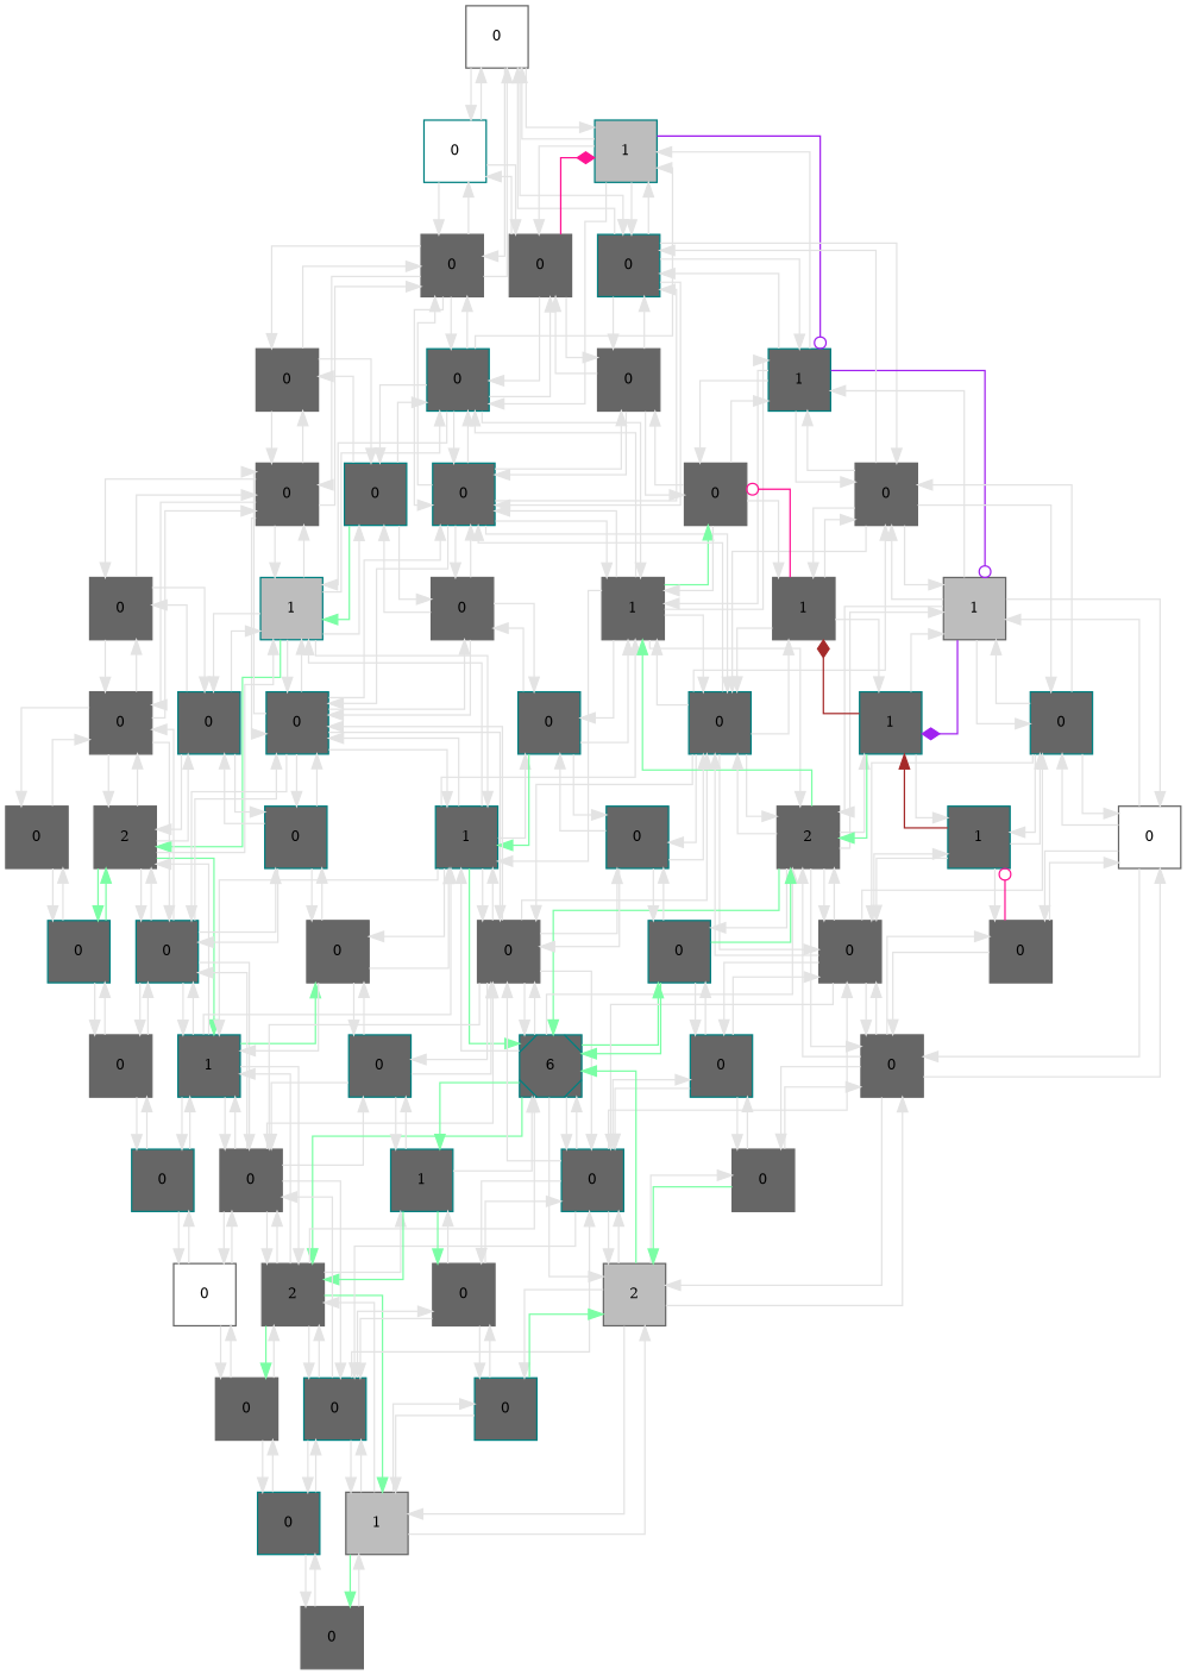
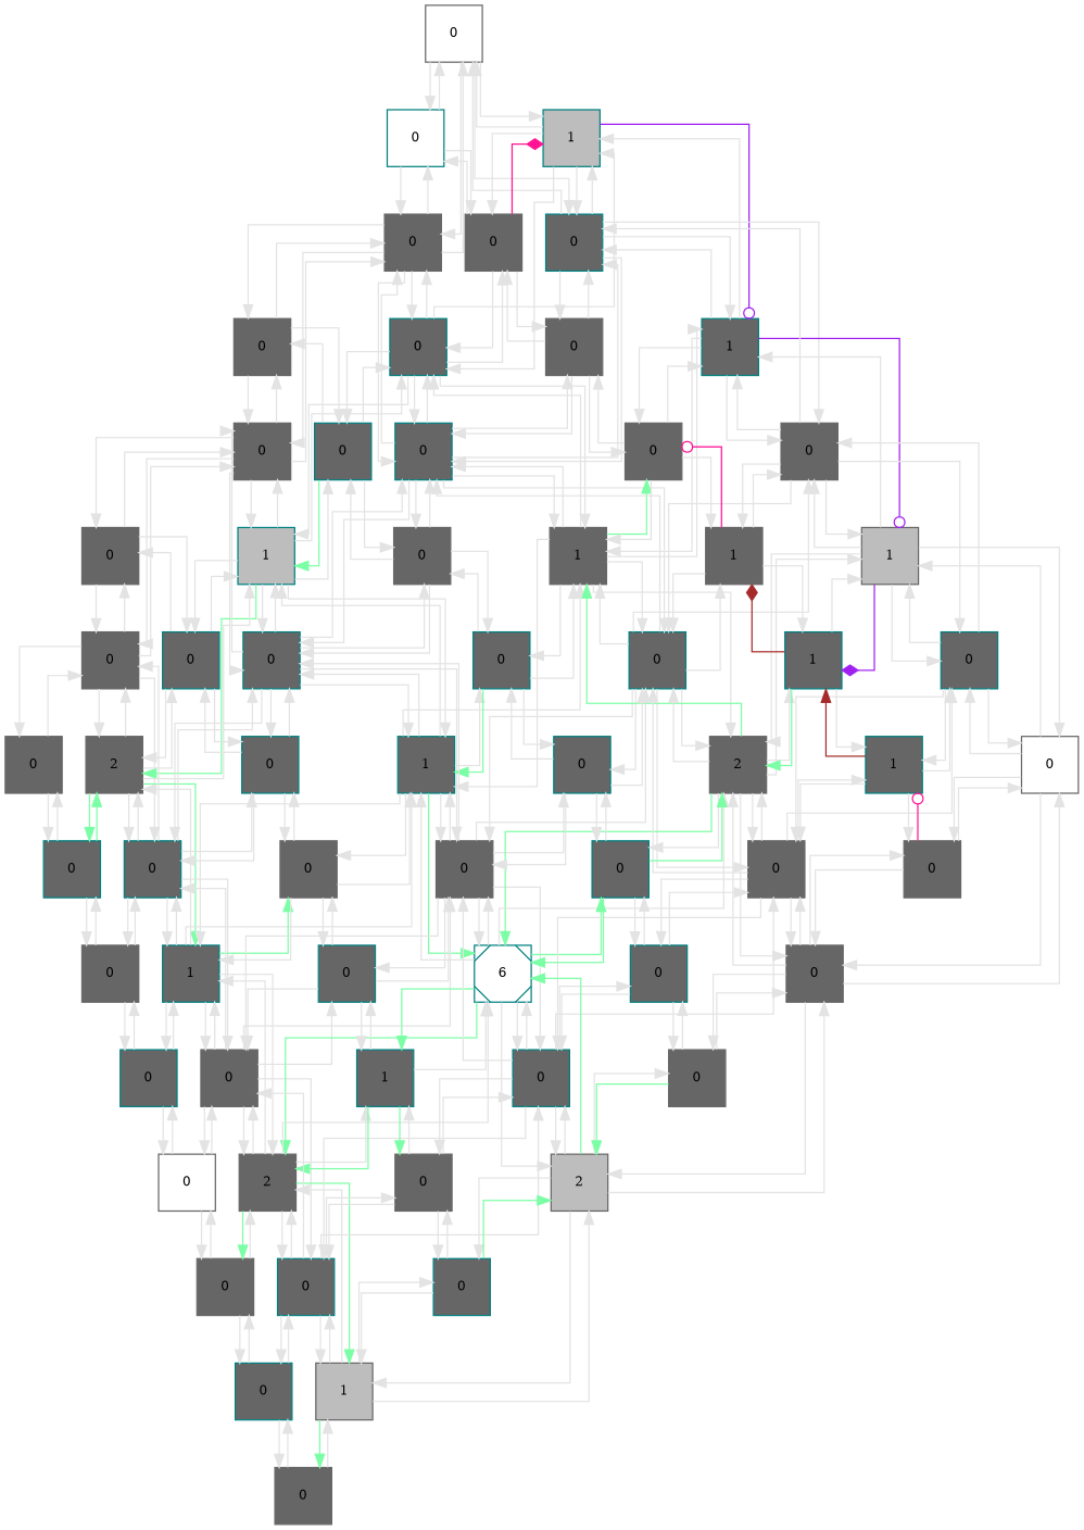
  digraph {
    rank=same
    rankdir=TB
    splines=ortho
    node [fillcolor="#666666" fixedsize=false fontsize=10 shape=square style=filled color=gray40]
    edge [color=grey89 constraint=false style="penwidth(0.1)" weight=1]
    n1 [fillcolor="#FFFFFF" label=0 width=0.6]
    n2 [fillcolor="#FFFFFF" label=0 width=0.6 color=teal]
    n3 [label=0 width=0.6]
    n4 [fillcolor="#bdbdbd" label=1 width=0.6 color=teal]
    n5 [label=0 width=0.6 color=teal]
    n6 [label=0 width=0.6]
    n7 [label=0 width=0.6]
    n8 [label=0 width=0.6]
    n9 [label=0 width=0.6 color=teal]
    n10 [label=0 width=0.6 color=teal]
    n11 [label=0 width=0.6 color=teal]
    n12 [label=0 width=0.6]
    n13 [label=0 width=0.6]
    n14 [fillcolor="#bdbdbd" label=1 width=0.6 color=teal]
    n15 [label=0 width=0.6 color=teal]
    n16 [label=0 width=0.6 color=teal]
    n17 [label=0 width=0.6]
    n18 [label=2 width=0.6]
    n19 [label=0 width=0.6 color=teal]
    n20 [label=0 width=0.6 color=teal]
    n21 [label=1 width=0.6 color=teal]
    n22 [label=0 width=0.6]
    n23 [label=1 width=0.6]
    n24 [label=0 width=0.6]
    n25 [label=1 width=0.6 color=teal]
    n26 [label=0 width=0.6 color=teal]
    n27 [label=1 width=0.6 color=teal]
    n28 [label=0 width=0.6]
    n29 [label=0 width=0.6]
    n30 [label=0 width=0.6]
    n31 [label=0 width=0.6 color=teal]
    n32 [label=0 width=0.6 color=teal]
    n33 [label=0 width=0.6]
    n34 [label=0 width=0.6]
    n35 [label=0 width=0.6]
    n36 [label=0 width=0.6 color=teal]
    n37 [fillcolor="#bdbdbd" label=1 width=0.6]
    n38 [label=1 width=0.6]
    n39 [label=2 width=0.6]
    n40 [label=0 width=0.6 color=teal]
-   n41 [label=6 shape=Msquare width=0.6 color=teal]
+   n41 [fillcolor="#FFFFFF" label=6 shape=Msquare width=0.6 color=teal]
    n42 [label=0 width=0.6 color=teal]
    n43 [label=2 width=0.6]
    n44 [fillcolor="#FFFFFF" label=0 width=0.6]
    n45 [label=0 width=0.6 color=teal]
    n46 [label=1 width=0.6 color=teal]
    n47 [label=0 width=0.6]
    n48 [label=0 width=0.6 color=teal]
    n49 [label=0 width=0.6 color=teal]
    n50 [label=1 width=0.6 color=teal]
    n51 [label=0 width=0.6 color=teal]
    n52 [label=0 width=0.6]
    n53 [fillcolor="#FFFFFF" label=0 width=0.6]
    n54 [label=1 width=0.6 color=teal]
    n55 [label=0 width=0.6]
    n56 [label=0 width=0.6 color=teal]
    n57 [fillcolor="#bdbdbd" label=2 width=0.6]
    n58 [label=0 width=0.6]
    n59 [fillcolor="#bdbdbd" label=1 width=0.6]
    n60 [label=0 width=0.6 color=teal]
    n61 [label=0 width=0.6]
    n62 [label=0 width=0.6]
    n63 [label=0 width=0.6 color=teal]
    n64 [label=0 width=0.6]
    n1 -> n2
    n1 -> n2 [constraint=true style=invis color="" weight=""]
    n1 -> n3
    n1 -> n4
    n1 -> n4 [constraint=true style=invis color="" weight=""]
    n1 -> n5
    n2 -> n1
    n2 -> n3
    n2 -> n3 [constraint=true style=invis color="" weight=""]
    n2 -> n6
    n2 -> n6 [constraint=true style=invis color="" weight=""]
    n3 -> n1
    n3 -> n2
    n3 -> n7
    n3 -> n7 [constraint=true style=invis color="" weight=""]
    n3 -> n8
    n3 -> n9
    n3 -> n9 [constraint=true style=invis color="" weight=""]
    n3 -> n10
    n4 -> n1
    n4 -> n5
    n4 -> n5 [constraint=true style=invis color="" weight=""]
    n4 -> n6
    n4 -> n6 [constraint=true style=invis color="" weight=""]
    n4 -> n9
    n4 -> n21 [color=purple arrowhead=odot]
    n5 -> n1
    n5 -> n4
    n5 -> n10
    n5 -> n21
    n5 -> n21 [constraint=true style=invis color="" weight=""]
    n5 -> n22
    n5 -> n22 [constraint=true style=invis color="" weight=""]
    n5 -> n29
    n6 -> n2
    n6 -> n4 [color=deeppink arrowhead=diamond]
    n6 -> n9
    n6 -> n9 [constraint=true style=invis color="" weight=""]
    n6 -> n22
    n6 -> n22 [constraint=true style=invis color="" weight=""]
    n7 -> n3
    n7 -> n8
    n7 -> n8 [constraint=true style=invis color="" weight=""]
    n7 -> n11
    n7 -> n11 [constraint=true style=invis color="" weight=""]
    n8 -> n3
    n8 -> n7
    n8 -> n12
    n8 -> n12 [constraint=true style=invis color="" weight=""]
    n8 -> n13
    n8 -> n14
    n8 -> n14 [constraint=true style=invis color="" weight=""]
    n8 -> n15
    n9 -> n3
    n9 -> n4
    n9 -> n6
    n9 -> n10
    n9 -> n10 [constraint=true style=invis color="" weight=""]
    n9 -> n11
    n9 -> n11 [constraint=true style=invis color="" weight=""]
    n9 -> n14
    n9 -> n23
    n10 -> n3
    n10 -> n5
    n10 -> n9
    n10 -> n15
    n10 -> n22
    n10 -> n23
    n10 -> n23 [constraint=true style=invis color="" weight=""]
    n10 -> n24
    n10 -> n24 [constraint=true style=invis color="" weight=""]
    n10 -> n31
    n11 -> n7
    n11 -> n9
    n11 -> n14 [color="#7BFEA5"]
    n11 -> n14 [constraint=true style=invis color="" weight=""]
    n11 -> n24
    n11 -> n24 [constraint=true style=invis color="" weight=""]
    n12 -> n8
    n12 -> n13
    n12 -> n13 [constraint=true style=invis color="" weight=""]
    n12 -> n16
    n12 -> n16 [constraint=true style=invis color="" weight=""]
    n13 -> n8
    n13 -> n12
    n13 -> n17
    n13 -> n17 [constraint=true style=invis color="" weight=""]
    n13 -> n18
    n13 -> n18 [constraint=true style=invis color="" weight=""]
    n13 -> n19
    n14 -> n8
    n14 -> n9
    n14 -> n11
    n14 -> n15
    n14 -> n15 [constraint=true style=invis color="" weight=""]
    n14 -> n16
    n14 -> n16 [constraint=true style=invis color="" weight=""]
    n14 -> n18 [color="#7BFEA5"]
    n14 -> n25
    n15 -> n8
    n15 -> n10
    n15 -> n14
    n15 -> n19
    n15 -> n24
    n15 -> n25
    n15 -> n25 [constraint=true style=invis color="" weight=""]
    n15 -> n26
    n15 -> n26 [constraint=true style=invis color="" weight=""]
    n15 -> n33
    n16 -> n12
    n16 -> n14
    n16 -> n18
    n16 -> n18 [constraint=true style=invis color="" weight=""]
    n16 -> n26
    n16 -> n26 [constraint=true style=invis color="" weight=""]
    n17 -> n13
    n17 -> n20
    n17 -> n20 [constraint=true style=invis color="" weight=""]
    n18 -> n13
    n18 -> n14
    n18 -> n16
    n18 -> n19
    n18 -> n19 [constraint=true style=invis color="" weight=""]
    n18 -> n20 [color="#7BFEA5"]
    n18 -> n20 [constraint=true style=invis color="" weight=""]
    n18 -> n27 [color="#7BFEA5"]
    n19 -> n13
    n19 -> n15
    n19 -> n18
    n19 -> n26
    n19 -> n27
    n19 -> n27 [constraint=true style=invis color="" weight=""]
    n19 -> n28
    n19 -> n28 [constraint=true style=invis color="" weight=""]
    n19 -> n35
    n20 -> n17
    n20 -> n18 [color="#7BFEA5"]
    n20 -> n28
    n20 -> n28 [constraint=true style=invis color="" weight=""]
    n21 -> n4
    n21 -> n5
    n21 -> n23
    n21 -> n29
    n21 -> n29 [constraint=true style=invis color="" weight=""]
    n21 -> n30
    n21 -> n30 [constraint=true style=invis color="" weight=""]
    n21 -> n37 [color=purple arrowhead=odot]
    n22 -> n5
    n22 -> n6
    n22 -> n10
    n22 -> n10 [constraint=true style=invis color="" weight=""]
    n22 -> n30
    n22 -> n30 [constraint=true style=invis color="" weight=""]
    n23 -> n9
    n23 -> n10
    n23 -> n21
    n23 -> n25
    n23 -> n30 [color="#7BFEA5"]
    n23 -> n31
    n23 -> n31 [constraint=true style=invis color="" weight=""]
    n23 -> n32
    n23 -> n32 [constraint=true style=invis color="" weight=""]
    n23 -> n39
    n24 -> n10
    n24 -> n11
    n24 -> n15
    n24 -> n15 [constraint=true style=invis color="" weight=""]
    n24 -> n32
    n24 -> n32 [constraint=true style=invis color="" weight=""]
    n25 -> n14
    n25 -> n15
    n25 -> n23
    n25 -> n27
    n25 -> n32
    n25 -> n33
    n25 -> n33 [constraint=true style=invis color="" weight=""]
    n25 -> n34
    n25 -> n34 [constraint=true style=invis color="" weight=""]
    n25 -> n41 [color="#7BFEA5"]
    n26 -> n15
    n26 -> n16
    n26 -> n19
    n26 -> n19 [constraint=true style=invis color="" weight=""]
    n26 -> n34
    n26 -> n34 [constraint=true style=invis color="" weight=""]
    n27 -> n18
    n27 -> n19
    n27 -> n25
    n27 -> n34 [color="#7BFEA5"]
    n27 -> n35
    n27 -> n35 [constraint=true style=invis color="" weight=""]
    n27 -> n36
    n27 -> n36 [constraint=true style=invis color="" weight=""]
    n27 -> n43
    n28 -> n19
    n28 -> n20
    n28 -> n36
    n28 -> n36 [constraint=true style=invis color="" weight=""]
    n29 -> n5
    n29 -> n21
    n29 -> n31
    n29 -> n37
    n29 -> n37 [constraint=true style=invis color="" weight=""]
    n29 -> n38
    n29 -> n38 [constraint=true style=invis color="" weight=""]
    n29 -> n45
    n30 -> n21
    n30 -> n22
    n30 -> n23
    n30 -> n23 [constraint=true style=invis color="" weight=""]
    n30 -> n38
    n30 -> n38 [constraint=true style=invis color="" weight=""]
    n31 -> n10
    n31 -> n23
    n31 -> n29
    n31 -> n33
    n31 -> n38
    n31 -> n39
    n31 -> n39 [constraint=true style=invis color="" weight=""]
    n31 -> n40
    n31 -> n40 [constraint=true style=invis color="" weight=""]
    n31 -> n47
    n32 -> n23
    n32 -> n24
    n32 -> n25 [color="#7BFEA5"]
    n32 -> n25 [constraint=true style=invis color="" weight=""]
    n32 -> n40
    n32 -> n40 [constraint=true style=invis color="" weight=""]
    n33 -> n15
    n33 -> n25
    n33 -> n31
    n33 -> n35
    n33 -> n40
    n33 -> n41
    n33 -> n41 [constraint=true style=invis color="" weight=""]
    n33 -> n42
    n33 -> n42 [constraint=true style=invis color="" weight=""]
    n33 -> n49
    n34 -> n25
    n34 -> n26
    n34 -> n27
    n34 -> n27 [constraint=true style=invis color="" weight=""]
    n34 -> n42
    n34 -> n42 [constraint=true style=invis color="" weight=""]
    n35 -> n19
    n35 -> n27
    n35 -> n33
    n35 -> n42
    n35 -> n43
    n35 -> n43 [constraint=true style=invis color="" weight=""]
    n35 -> n44
    n35 -> n44 [constraint=true style=invis color="" weight=""]
    n35 -> n51
    n36 -> n27
    n36 -> n28
    n36 -> n44
    n36 -> n44 [constraint=true style=invis color="" weight=""]
    n37 -> n21
    n37 -> n29
    n37 -> n39
    n37 -> n45
    n37 -> n45 [constraint=true style=invis color="" weight=""]
    n37 -> n46 [color=purple arrowhead=diamond]
    n37 -> n46 [constraint=true style=invis color="" weight=""]
    n37 -> n53
    n38 -> n29
    n38 -> n30 [color=deeppink arrowhead=odot]
    n38 -> n31
    n38 -> n31 [constraint=true style=invis color="" weight=""]
    n38 -> n46
    n38 -> n46 [constraint=true style=invis color="" weight=""]
    n39 -> n23 [color="#7BFEA5"]
    n39 -> n31
    n39 -> n37
    n39 -> n41 [color="#7BFEA5"]
    n39 -> n46
    n39 -> n47
    n39 -> n47 [constraint=true style=invis color="" weight=""]
    n39 -> n48
    n39 -> n48 [constraint=true style=invis color="" weight=""]
    n39 -> n55
    n40 -> n31
    n40 -> n32
    n40 -> n33
    n40 -> n33 [constraint=true style=invis color="" weight=""]
    n40 -> n48
    n40 -> n48 [constraint=true style=invis color="" weight=""]
    n41 -> n25
    n41 -> n33
    n41 -> n39
    n41 -> n43 [color="#7BFEA5"]
    n41 -> n48 [color="#7BFEA5"]
    n41 -> n49
    n41 -> n49 [constraint=true style=invis color="" weight=""]
    n41 -> n50 [color="#7BFEA5"]
    n41 -> n50 [constraint=true style=invis color="" weight=""]
    n41 -> n57
    n42 -> n33
    n42 -> n34
    n42 -> n35
    n42 -> n35 [constraint=true style=invis color="" weight=""]
    n42 -> n50
    n42 -> n50 [constraint=true style=invis color="" weight=""]
    n43 -> n27
    n43 -> n35
    n43 -> n41
    n43 -> n50
    n43 -> n51
    n43 -> n51 [constraint=true style=invis color="" weight=""]
    n43 -> n52 [color="#7BFEA5"]
    n43 -> n52 [constraint=true style=invis color="" weight=""]
    n43 -> n59 [color="#7BFEA5"]
    n44 -> n35
    n44 -> n36
    n44 -> n52
    n44 -> n52 [constraint=true style=invis color="" weight=""]
    n45 -> n29
    n45 -> n37
    n45 -> n47
    n45 -> n53
    n45 -> n53 [constraint=true style=invis color="" weight=""]
    n45 -> n54
    n45 -> n54 [constraint=true style=invis color="" weight=""]
    n46 -> n37
    n46 -> n38 [color=brown arrowhead=diamond]
    n46 -> n39 [color="#7BFEA5"]
    n46 -> n39 [constraint=true style=invis color="" weight=""]
    n46 -> n54
    n46 -> n54 [constraint=true style=invis color="" weight=""]
    n47 -> n31
    n47 -> n39
    n47 -> n45
    n47 -> n49
    n47 -> n54
    n47 -> n55
    n47 -> n55 [constraint=true style=invis color="" weight=""]
    n47 -> n56
    n47 -> n56 [constraint=true style=invis color="" weight=""]
    n48 -> n39 [color="#7BFEA5"]
    n48 -> n40
    n48 -> n41 [color="#7BFEA5"]
    n48 -> n41 [constraint=true style=invis color="" weight=""]
    n48 -> n56
    n48 -> n56 [constraint=true style=invis color="" weight=""]
    n49 -> n33
    n49 -> n41
    n49 -> n47
    n49 -> n51
    n49 -> n56
    n49 -> n57
    n49 -> n57 [constraint=true style=invis color="" weight=""]
    n49 -> n58
    n49 -> n58 [constraint=true style=invis color="" weight=""]
    n50 -> n41
    n50 -> n42
    n50 -> n43 [color="#7BFEA5"]
    n50 -> n43 [constraint=true style=invis color="" weight=""]
    n50 -> n58 [color="#7BFEA5"]
    n50 -> n58 [constraint=true style=invis color="" weight=""]
    n51 -> n35
    n51 -> n43
    n51 -> n49
    n51 -> n58
    n51 -> n59
    n51 -> n59 [constraint=true style=invis color="" weight=""]
    n51 -> n60
    n51 -> n60 [constraint=true style=invis color="" weight=""]
    n52 -> n43
    n52 -> n44
    n52 -> n60
    n52 -> n60 [constraint=true style=invis color="" weight=""]
    n53 -> n37
    n53 -> n45
    n53 -> n55
    n53 -> n61
    n53 -> n61 [constraint=true style=invis color="" weight=""]
    n54 -> n45
    n54 -> n46 [color=brown arrowhead=normal]
    n54 -> n47
    n54 -> n47 [constraint=true style=invis color="" weight=""]
    n54 -> n61
    n54 -> n61 [constraint=true style=invis color="" weight=""]
    n55 -> n39
    n55 -> n47
    n55 -> n53
    n55 -> n57
    n55 -> n61
    n55 -> n62
    n55 -> n62 [constraint=true style=invis color="" weight=""]
    n56 -> n47
    n56 -> n48
    n56 -> n49
    n56 -> n49 [constraint=true style=invis color="" weight=""]
    n56 -> n62
    n56 -> n62 [constraint=true style=invis color="" weight=""]
    n57 -> n41 [color="#7BFEA5"]
    n57 -> n49
    n57 -> n55
    n57 -> n59
    n57 -> n62
    n57 -> n63
    n57 -> n63 [constraint=true style=invis color="" weight=""]
    n58 -> n49
    n58 -> n50
    n58 -> n51
    n58 -> n51 [constraint=true style=invis color="" weight=""]
    n58 -> n63
    n58 -> n63 [constraint=true style=invis color="" weight=""]
    n59 -> n43
    n59 -> n51
    n59 -> n57
    n59 -> n63
    n59 -> n64 [color="#7BFEA5"]
    n59 -> n64 [constraint=true style=invis color="" weight=""]
    n60 -> n51
    n60 -> n52
    n60 -> n64
    n60 -> n64 [constraint=true style=invis color="" weight=""]
    n61 -> n53
    n61 -> n54 [color=deeppink arrowhead=odot]
    n61 -> n55
    n61 -> n55 [constraint=true style=invis color="" weight=""]
    n62 -> n55
    n62 -> n56
    n62 -> n57 [color="#7BFEA5"]
    n62 -> n57 [constraint=true style=invis color="" weight=""]
    n63 -> n57 [color="#7BFEA5"]
    n63 -> n58
    n63 -> n59
    n63 -> n59 [constraint=true style=invis color="" weight=""]
    n64 -> n59
    n64 -> n60
  }
